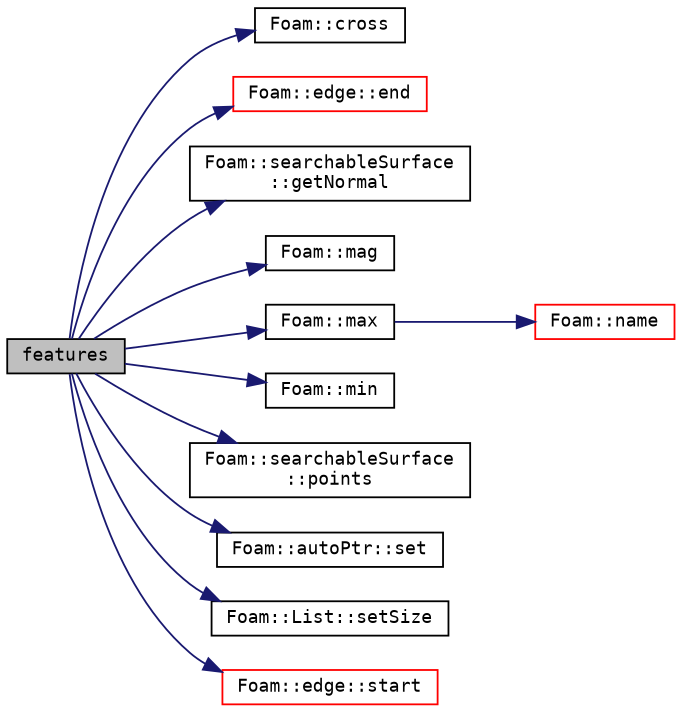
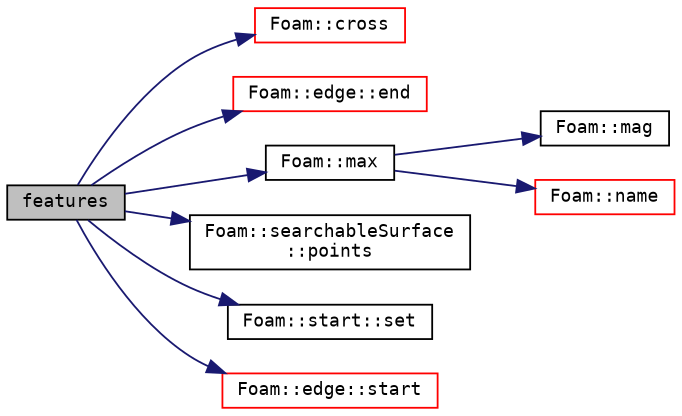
  digraph {
    fontname="DejaVu Sans Mono"
    rankdir=LR
    node [color=black fontname="DejaVu Sans Mono" fontsize=10 shape=record]
    edge [color=midnightblue fontname="DejaVu Sans Mono" fontsize=10 labelfontname=FreeSans labelfontsize=10 style=solid]
    n1 [fillcolor=grey75 fontcolor=black height=0.2 label=features style=filled width=0.4]
-   n2 [height=0.2 label="Foam::cross" width=0.4]
+   n2 [color=red height=0.2 label="Foam::cross" width=0.4]
    n3 [color=red height=0.2 label="Foam::edge::end" width=0.4]
-   n4 [height=0.2 label="Foam::searchableSurface\l::getNormal" width=0.4]
    n5 [height=0.2 label="Foam::mag" width=0.4]
    n6 [height=0.2 label="Foam::max" width=0.4]
-   n7 [height=0.2 label="Foam::min" width=0.4]
    n8 [height=0.2 label="Foam::searchableSurface\l::points" width=0.4]
-   n9 [height=0.2 label="Foam::autoPtr::set" width=0.4]
-   n10 [height=0.2 label="Foam::List::setSize" width=0.4]
+   n9 [height=0.2 label="Foam::start::set" width=0.4]
    n11 [color=red height=0.2 label="Foam::edge::start" width=0.4]
    n12 [color=red height=0.2 label="Foam::name" width=0.4]
    n1 -> n2
    n1 -> n3
-   n1 -> n4
-   n1 -> n5
+   n6 -> n5
    n1 -> n6
-   n1 -> n7
    n1 -> n8
    n1 -> n9
-   n1 -> n10
    n1 -> n11
    n6 -> n12
  }
